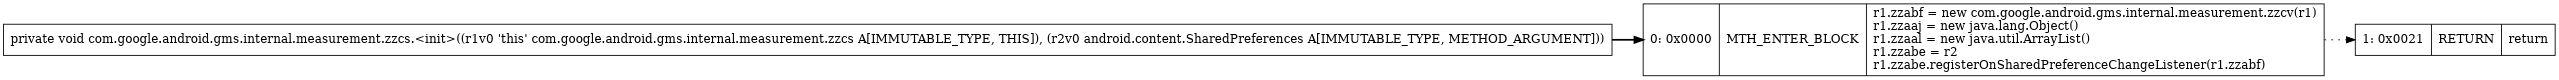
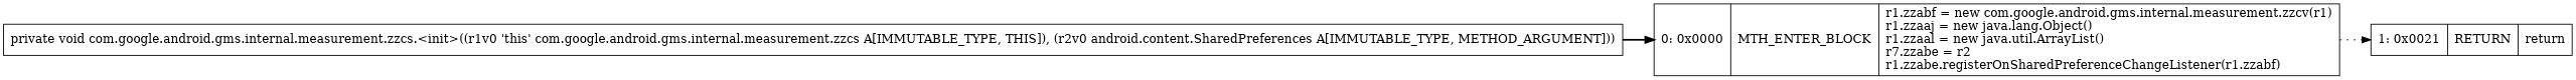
  digraph {
    rankdir=LR
    node [shape=record]
    edge [arrowhead=normal]
-   n1 [label="{0\:\ 0x0000|MTH_ENTER_BLOCK\l|r1.zzabf = new com.google.android.gms.internal.measurement.zzcv(r1)\lr1.zzaaj = new java.lang.Object()\lr1.zzaal = new java.util.ArrayList()\lr1.zzabe = r2\lr1.zzabe.registerOnSharedPreferenceChangeListener(r1.zzabf)\l}"]
+   n1 [label="{0\:\ 0x0000|MTH_ENTER_BLOCK\l|r1.zzabf = new com.google.android.gms.internal.measurement.zzcv(r1)\lr1.zzaaj = new java.lang.Object()\lr1.zzaal = new java.util.ArrayList()\lr7.zzabe = r2\lr1.zzabe.registerOnSharedPreferenceChangeListener(r1.zzabf)\l}"]
    n2 [label="{1\:\ 0x0021|RETURN\l|return\l}"]
    n3 [label="{private void com.google.android.gms.internal.measurement.zzcs.\<init\>((r1v0 'this' com.google.android.gms.internal.measurement.zzcs A[IMMUTABLE_TYPE, THIS]), (r2v0 android.content.SharedPreferences A[IMMUTABLE_TYPE, METHOD_ARGUMENT])) }"]
    n1 -> n2 [style=dotted]
    n3 -> n1 [style=bold]
  }
